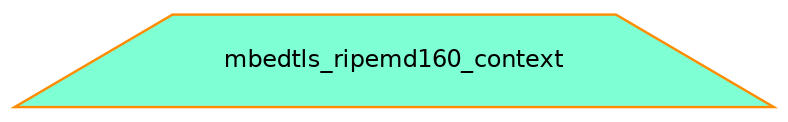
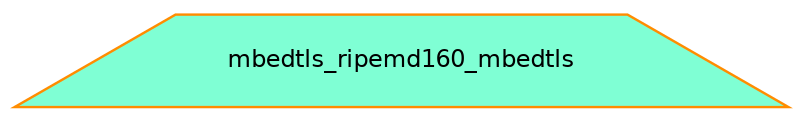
  digraph {
    rankdir=LR
-   n1 [color=darkorange fillcolor=aquamarine fontname=Helvetica fontsize=10 height=0.2 label=mbedtls_ripemd160_context shape=trapezium style=filled width=0.4]
+   n1 [color=darkorange fillcolor=aquamarine fontname=Helvetica fontsize=10 height=0.2 label=mbedtls_ripemd160_mbedtls shape=trapezium style=filled width=0.4]
  }
